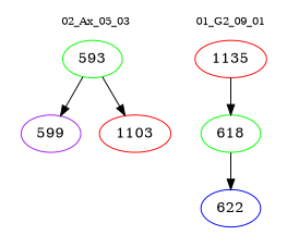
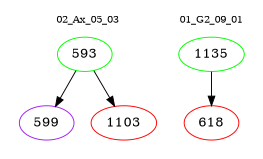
  digraph {
    node [color=green]
    edge [color=black]
    n1 [label=593]
    n2 [color=purple label=599]
    n3 [color=red label=1103]
-   n4 [label=618]
-   n5 [color=blue label=622]
-   n6 [color=red label=1135]
+   n4 [color=red label=618]
+   n6 [label=1135]
    subgraph cluster_1 {
      color=white
      fontsize=10
      label="02_Ax_05_03"
      n1
      n2
      n3
    }
    subgraph cluster_2 {
      color=white
      fontsize=10
      label="01_G2_09_01"
      n4
-     n5
      n6
    }
    n1 -> n2
    n1 -> n3
-   n4 -> n5
    n6 -> n4
  }
